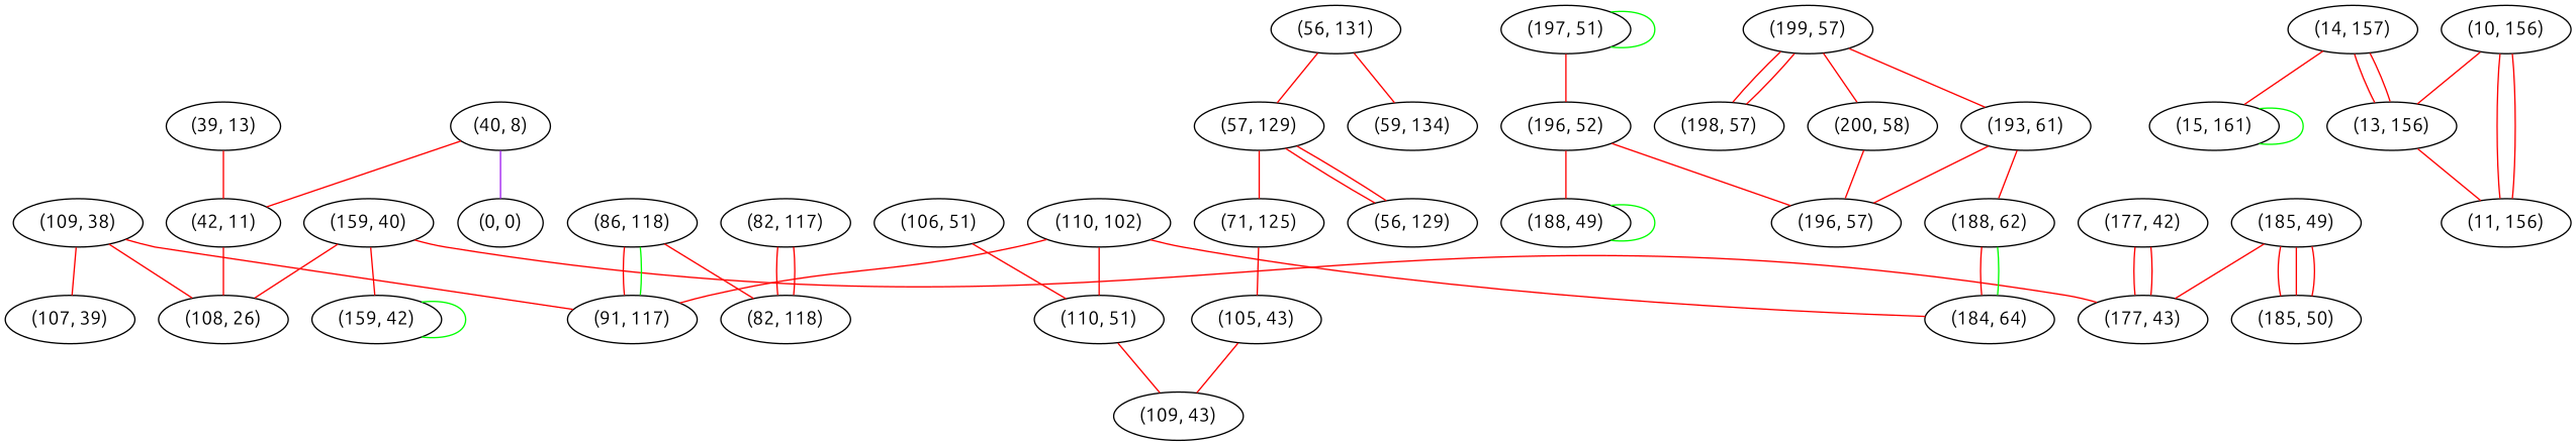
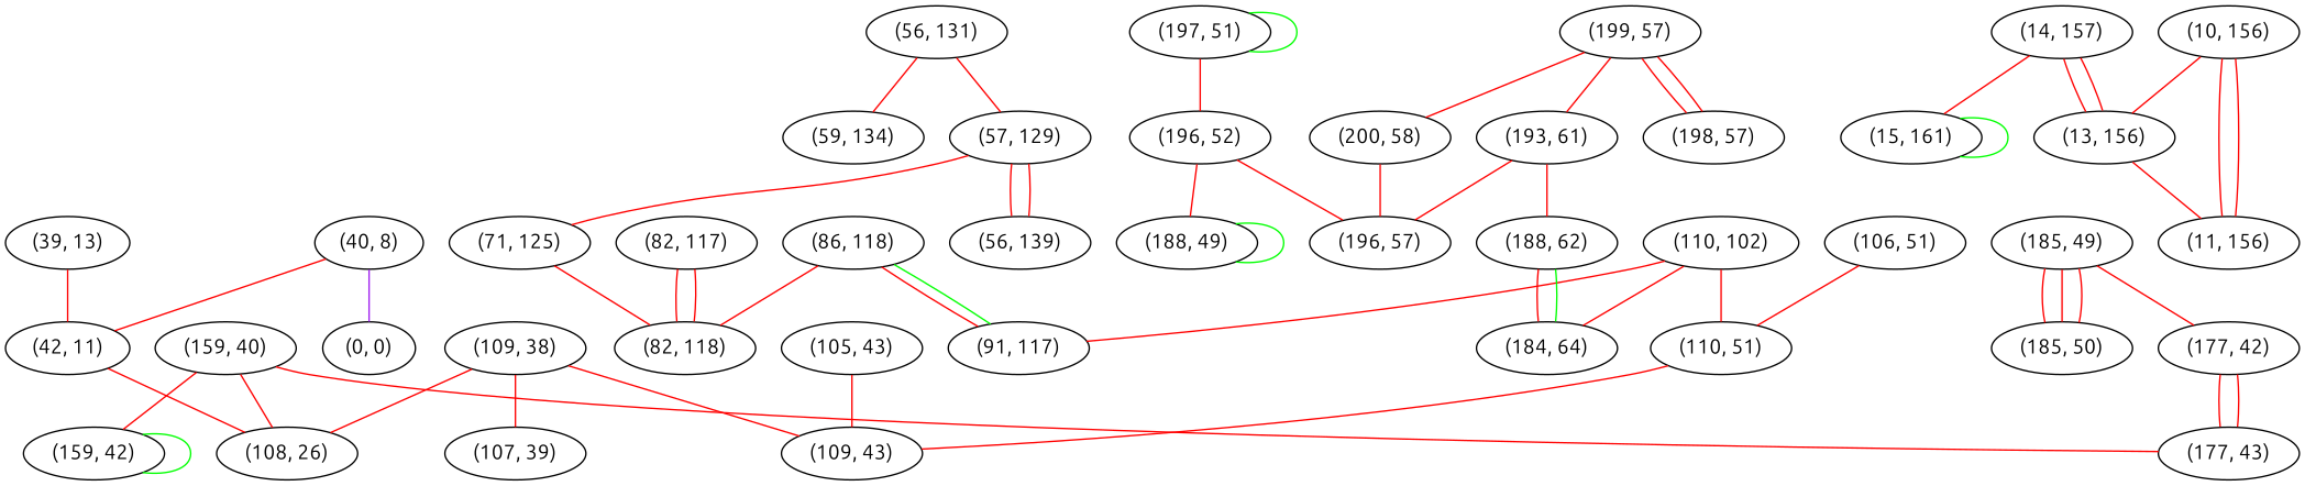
  graph {
    fontname=Ubuntu
    node [fontname=Ubuntu]
    edge [color=red fontname=Ubuntu weight=1]
    "(159, 40)"
    "(159, 42)"
    "(108, 26)"
    "(177, 43)"
    "(86, 118)"
    "(82, 118)"
    "(91, 117)"
    "(177, 42)"
    "(39, 13)"
    "(42, 11)"
    "(106, 51)"
    "(110, 51)"
    "(109, 43)"
    "(110, 102)"
    "(184, 64)"
    "(109, 38)"
    "(107, 39)"
    "(56, 131)"
    "(59, 134)"
    "(57, 129)"
    "(71, 125)"
-   "(56, 129)"
+   "(56, 129)" [label="(56, 139)"]
    "(14, 157)"
    "(13, 156)"
    "(15, 161)"
    "(40, 8)"
    "(0, 0)"
    "(197, 51)"
    "(196, 52)"
    "(196, 57)"
    "(188, 49)"
    "(185, 49)"
    "(185, 50)"
    "(199, 57)"
    "(193, 61)"
    "(200, 58)"
    "(198, 57)"
    "(188, 62)"
    "(82, 117)"
    "(10, 156)"
    "(11, 156)"
    "(105, 43)"
    "(159, 40)" -- "(159, 42)"
    "(159, 40)" -- "(108, 26)"
    "(159, 40)" -- "(177, 43)"
    "(159, 42)" -- "(159, 42)" [color=green weight=2]
    "(86, 118)" -- "(82, 118)"
    "(86, 118)" -- "(91, 117)"
    "(86, 118)" -- "(91, 117)" [color=green weight=2]
    "(177, 42)" -- "(177, 43)"
    "(177, 42)" -- "(177, 43)"
    "(39, 13)" -- "(42, 11)"
    "(42, 11)" -- "(108, 26)"
    "(106, 51)" -- "(110, 51)"
    "(110, 51)" -- "(109, 43)"
    "(110, 102)" -- "(91, 117)"
    "(110, 102)" -- "(110, 51)"
    "(110, 102)" -- "(184, 64)"
    "(109, 38)" -- "(108, 26)"
-   "(109, 38)" -- "(91, 117)"
+   "(109, 38)" -- "(109, 43)"
    "(109, 38)" -- "(107, 39)"
    "(56, 131)" -- "(59, 134)"
    "(56, 131)" -- "(57, 129)"
    "(57, 129)" -- "(71, 125)"
    "(57, 129)" -- "(56, 129)"
    "(57, 129)" -- "(56, 129)"
-   "(71, 125)" -- "(105, 43)"
+   "(71, 125)" -- "(82, 118)"
    "(14, 157)" -- "(13, 156)"
    "(14, 157)" -- "(13, 156)"
    "(14, 157)" -- "(15, 161)"
    "(13, 156)" -- "(11, 156)"
    "(15, 161)" -- "(15, 161)" [color=green weight=2]
    "(40, 8)" -- "(42, 11)"
    "(40, 8)" -- "(0, 0)" [color=purple weight=4]
    "(197, 51)" -- "(197, 51)" [color=green weight=2]
    "(197, 51)" -- "(196, 52)"
    "(196, 52)" -- "(196, 57)"
    "(196, 52)" -- "(188, 49)"
    "(188, 49)" -- "(188, 49)" [color=green weight=2]
-   "(185, 49)" -- "(177, 43)"
+   "(185, 49)" -- "(177, 42)"
    "(185, 49)" -- "(185, 50)"
    "(185, 49)" -- "(185, 50)"
    "(185, 49)" -- "(185, 50)"
    "(199, 57)" -- "(193, 61)"
    "(199, 57)" -- "(200, 58)"
    "(199, 57)" -- "(198, 57)"
    "(199, 57)" -- "(198, 57)"
    "(193, 61)" -- "(196, 57)"
    "(193, 61)" -- "(188, 62)"
    "(200, 58)" -- "(196, 57)"
    "(188, 62)" -- "(184, 64)"
    "(188, 62)" -- "(184, 64)" [color=green weight=2]
    "(82, 117)" -- "(82, 118)"
    "(82, 117)" -- "(82, 118)"
    "(10, 156)" -- "(13, 156)"
    "(10, 156)" -- "(11, 156)"
    "(10, 156)" -- "(11, 156)"
    "(105, 43)" -- "(109, 43)"
  }
